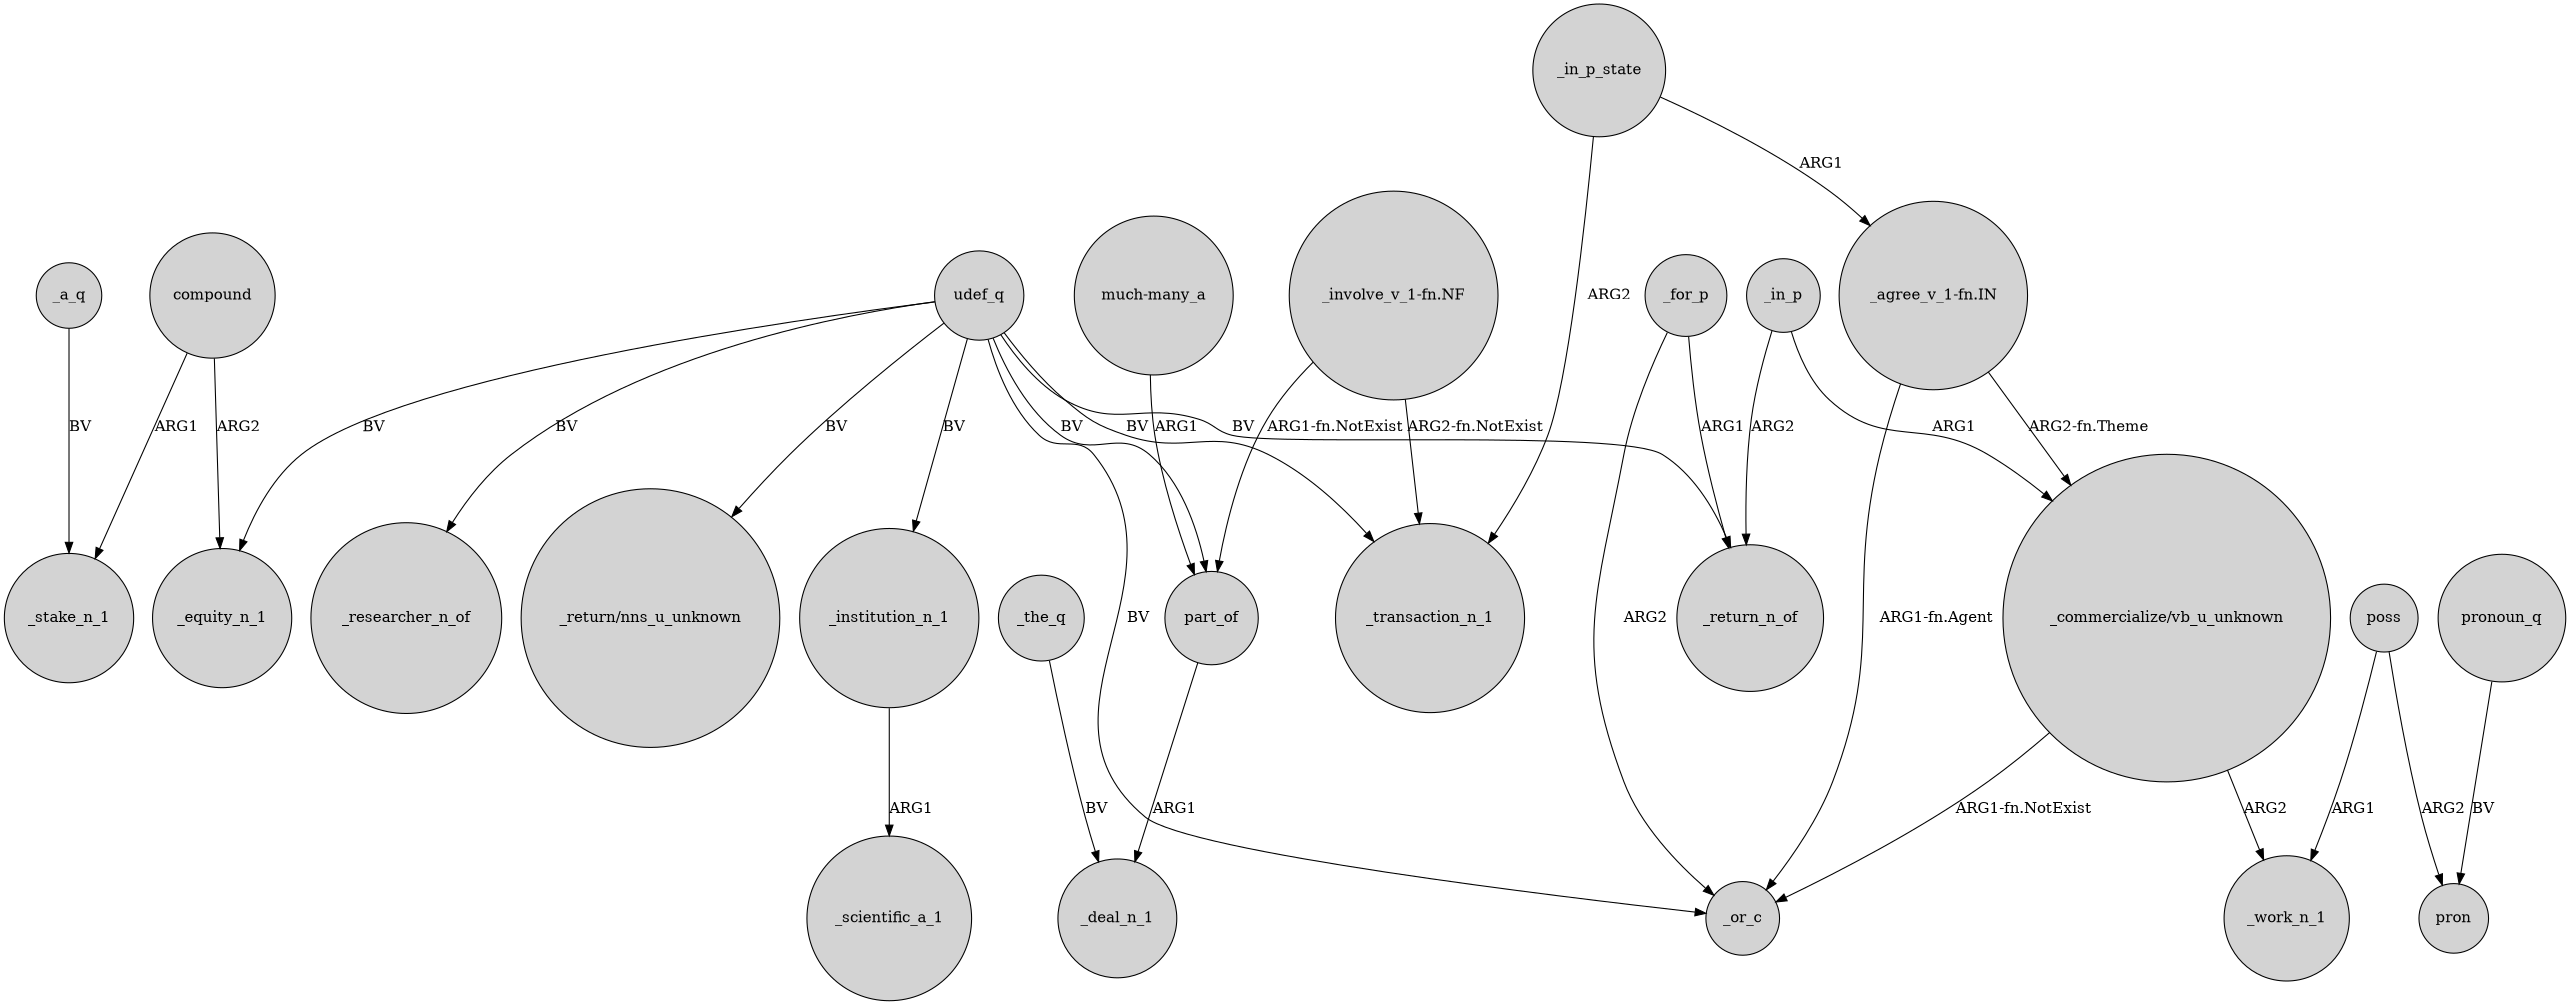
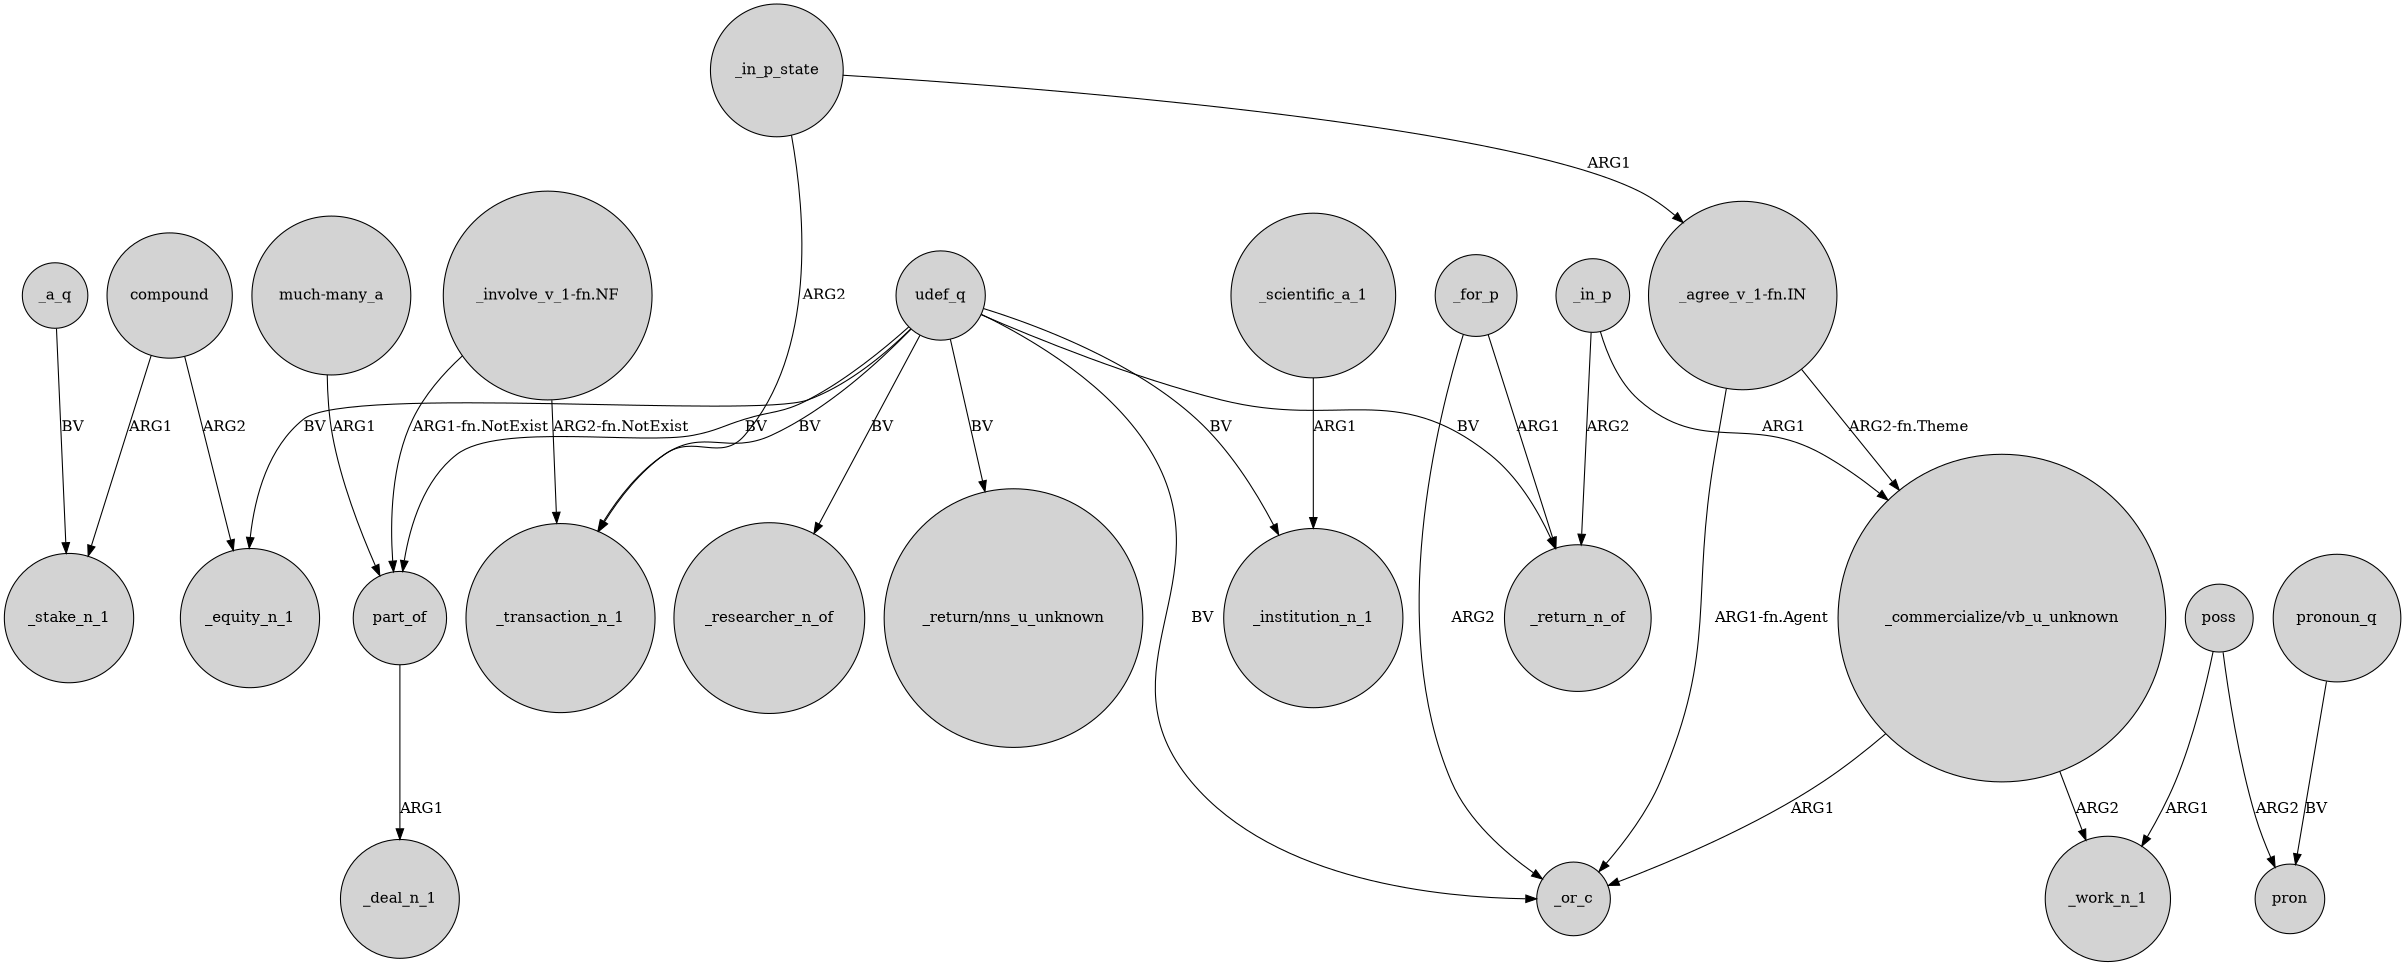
  digraph {
    fontname="DejaVu Serif"
    node [fontname="DejaVu Serif" shape=circle style=filled]
    edge [fontname="DejaVu Serif"]
    _a_q
    _stake_n_1
    udef_q
    part_of
    _return_n_of
    _transaction_n_1
    n7 [label="_return/nns_u_unknown"]
    _equity_n_1
    _or_c
    _institution_n_1
    _researcher_n_of
    _deal_n_1
    _for_p
    poss
    pron
    _work_n_1
    "_involve_v_1-fn.NF"
-   _the_q
    "much-many_a"
    "_commercialize/vb_u_unknown"
    _in_p_state
    "_agree_v_1-fn.IN"
    _in_p
    compound
    pronoun_q
    _scientific_a_1
    _a_q -> _stake_n_1 [label=BV]
    udef_q -> part_of [label=BV]
    udef_q -> _return_n_of [label=BV]
    udef_q -> _transaction_n_1 [label=BV]
    udef_q -> n7 [label=BV]
    udef_q -> _equity_n_1 [label=BV]
    udef_q -> _or_c [label=BV]
    udef_q -> _institution_n_1 [label=BV]
    udef_q -> _researcher_n_of [label=BV]
    part_of -> _deal_n_1 [label=ARG1]
    _for_p -> _return_n_of [label=ARG1]
    _for_p -> _or_c [label=ARG2]
    poss -> pron [label=ARG2]
    poss -> _work_n_1 [label=ARG1]
    "_involve_v_1-fn.NF" -> part_of [label="ARG1-fn.NotExist"]
    "_involve_v_1-fn.NF" -> _transaction_n_1 [label="ARG2-fn.NotExist"]
-   _the_q -> _deal_n_1 [label=BV]
    "much-many_a" -> part_of [label=ARG1]
-   "_commercialize/vb_u_unknown" -> _or_c [label="ARG1-fn.NotExist"]
+   "_commercialize/vb_u_unknown" -> _or_c [label=ARG1]
    "_commercialize/vb_u_unknown" -> _work_n_1 [label=ARG2]
    _in_p_state -> _transaction_n_1 [label=ARG2]
    _in_p_state -> "_agree_v_1-fn.IN" [label=ARG1]
    "_agree_v_1-fn.IN" -> _or_c [label="ARG1-fn.Agent"]
    "_agree_v_1-fn.IN" -> "_commercialize/vb_u_unknown" [label="ARG2-fn.Theme"]
    _in_p -> _return_n_of [label=ARG2]
    _in_p -> "_commercialize/vb_u_unknown" [label=ARG1]
    compound -> _stake_n_1 [label=ARG1]
    compound -> _equity_n_1 [label=ARG2]
    pronoun_q -> pron [label=BV]
-   _institution_n_1 -> _scientific_a_1 [label=ARG1]
+   _scientific_a_1 -> _institution_n_1 [label=ARG1]
  }
